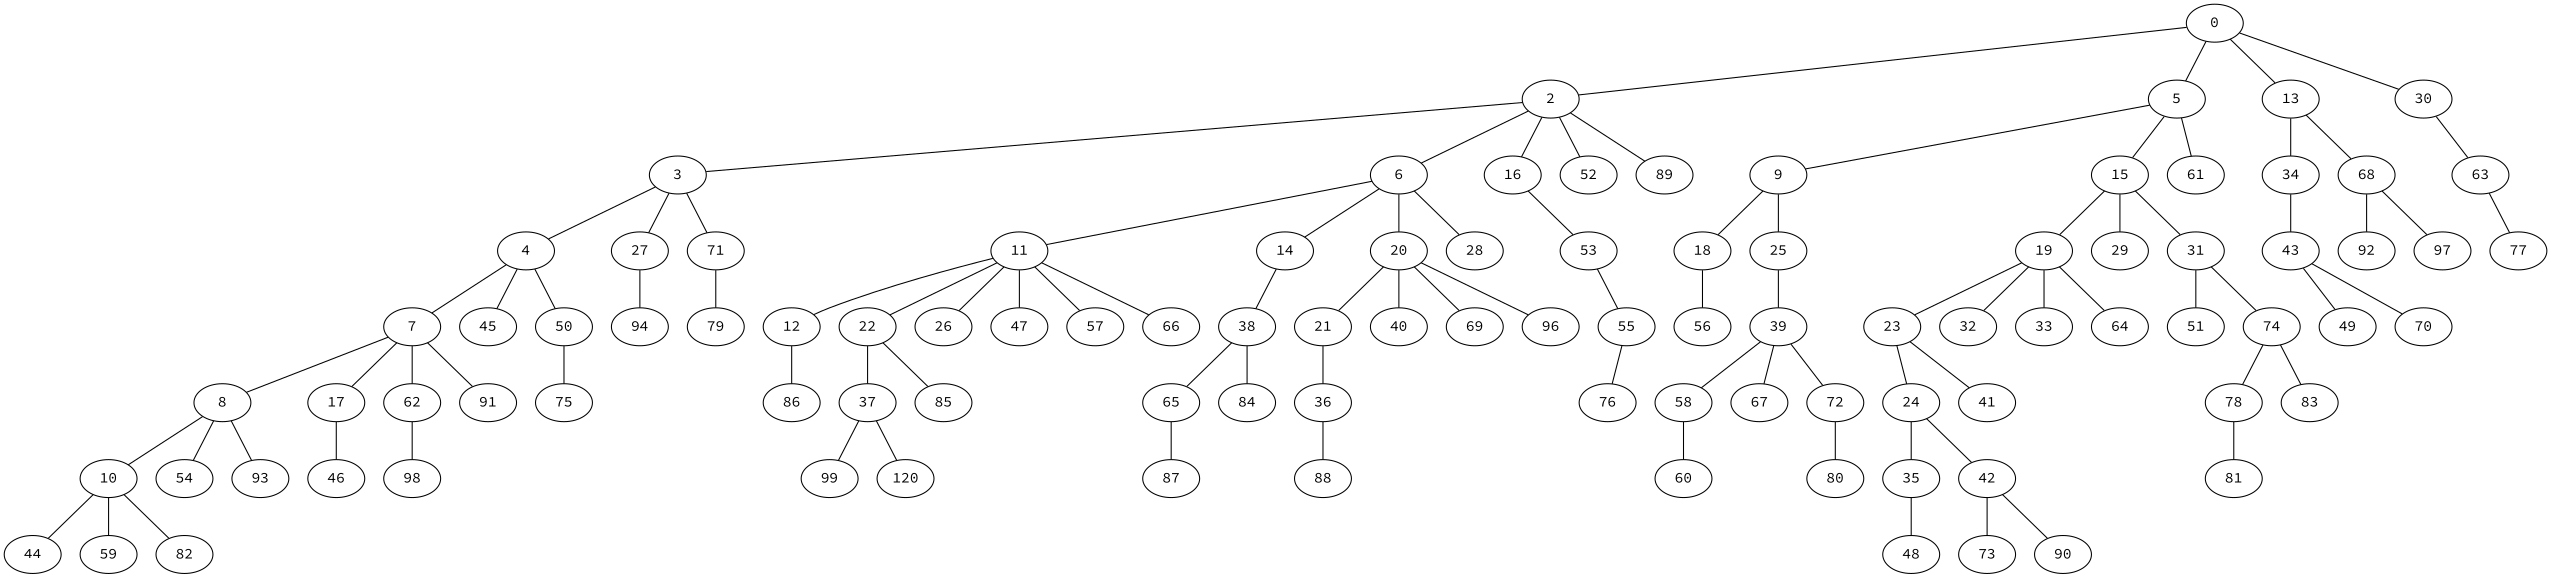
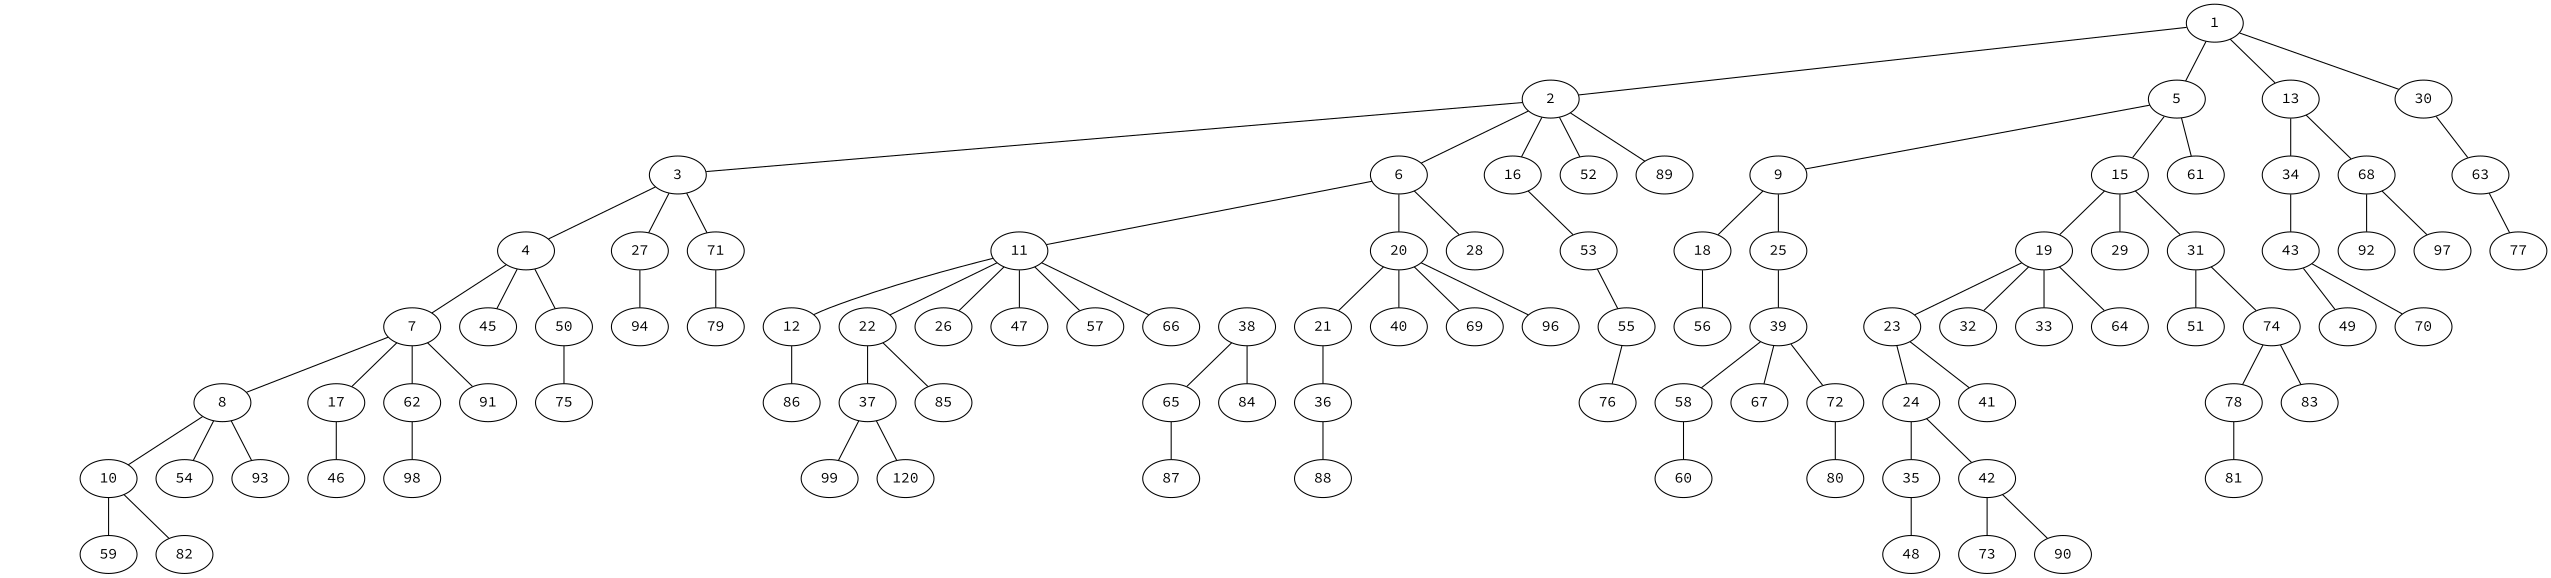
  graph {
    fontname="Source Code Pro"
    node [fontname="Source Code Pro"]
    edge [fontname="Source Code Pro"]
-   1 [label=0]
+   1
    2
    5
    13
    30
    3
    6
    16
    52
    89
    9
    15
    61
    34
    68
    63
    4
    27
    71
    11
-   14
    20
    28
    53
    18
    25
    19
    29
    31
    43
    92
    97
    77
    7
    45
    50
    94
    79
    12
    22
    26
    47
    57
    66
    38
    21
    40
    69
    96
    55
    8
    17
    62
    91
    75
    10
    54
    93
    46
    98
    56
    39
    23
    32
    33
    64
    51
    74
    86
    37
    85
    65
    84
    36
-   44
    59
    82
    58
    67
    72
    99
    n82 [label=120]
    49
    70
    87
    24
    41
    78
    83
    76
    35
    42
    88
    48
    73
    90
    60
    80
    81
    1 -- 2
    1 -- 5
    1 -- 13
    1 -- 30
    2 -- 3
    2 -- 6
    2 -- 16
    2 -- 52
    2 -- 89
    5 -- 9
    5 -- 15
    5 -- 61
    13 -- 34
    13 -- 68
    30 -- 63
    3 -- 4
    3 -- 27
    3 -- 71
    6 -- 11
-   6 -- 14
    6 -- 20
    6 -- 28
    16 -- 53
    9 -- 18
    9 -- 25
    15 -- 19
    15 -- 29
    15 -- 31
    34 -- 43
    68 -- 92
    68 -- 97
    63 -- 77
    4 -- 7
    4 -- 45
    4 -- 50
    27 -- 94
    71 -- 79
    11 -- 12
    11 -- 22
    11 -- 26
    11 -- 47
    11 -- 57
    11 -- 66
-   14 -- 38
    20 -- 21
    20 -- 40
    20 -- 69
    20 -- 96
    53 -- 55
    18 -- 56
    25 -- 39
    19 -- 23
    19 -- 32
    19 -- 33
    19 -- 64
    31 -- 51
    31 -- 74
    43 -- 49
    43 -- 70
    7 -- 8
    7 -- 17
    7 -- 62
    7 -- 91
    50 -- 75
    12 -- 86
    22 -- 37
    22 -- 85
    38 -- 65
    38 -- 84
    21 -- 36
    55 -- 76
    8 -- 10
    8 -- 54
    8 -- 93
    17 -- 46
    62 -- 98
-   10 -- 44
    10 -- 59
    10 -- 82
    39 -- 58
    39 -- 67
    39 -- 72
    23 -- 24
    23 -- 41
    74 -- 78
    74 -- 83
    37 -- 99
    37 -- n82
    65 -- 87
    36 -- 88
    58 -- 60
    72 -- 80
    24 -- 35
    24 -- 42
    78 -- 81
    35 -- 48
    42 -- 73
    42 -- 90
  }
